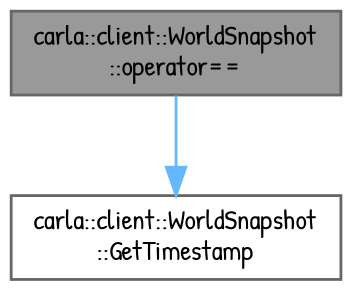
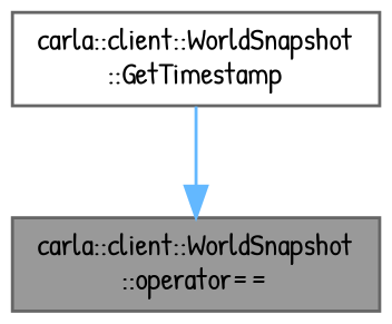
  digraph {
    rankdir=TB
    fontname="Patrick Hand"
    node [fontname="Patrick Hand" fontsize=10 shape=box style=filled]
    n1 [color=gray40 fillcolor=grey60 fontcolor=black height=0.2 label="carla::client::WorldSnapshot\l::operator==" width=0.4]
    n2 [color=grey40 fillcolor=white height=0.2 label="carla::client::WorldSnapshot\l::GetTimestamp" width=0.4]
-   n1 -> n2 [color=steelblue1 fontname="Patrick Hand" fontsize=10 labelfontname=Helvetica labelfontsize=10 style=solid]
+   n2 -> n1 [color=steelblue1 fontname="Patrick Hand" fontsize=10 labelfontname=Helvetica labelfontsize=10 style=solid]
  }
